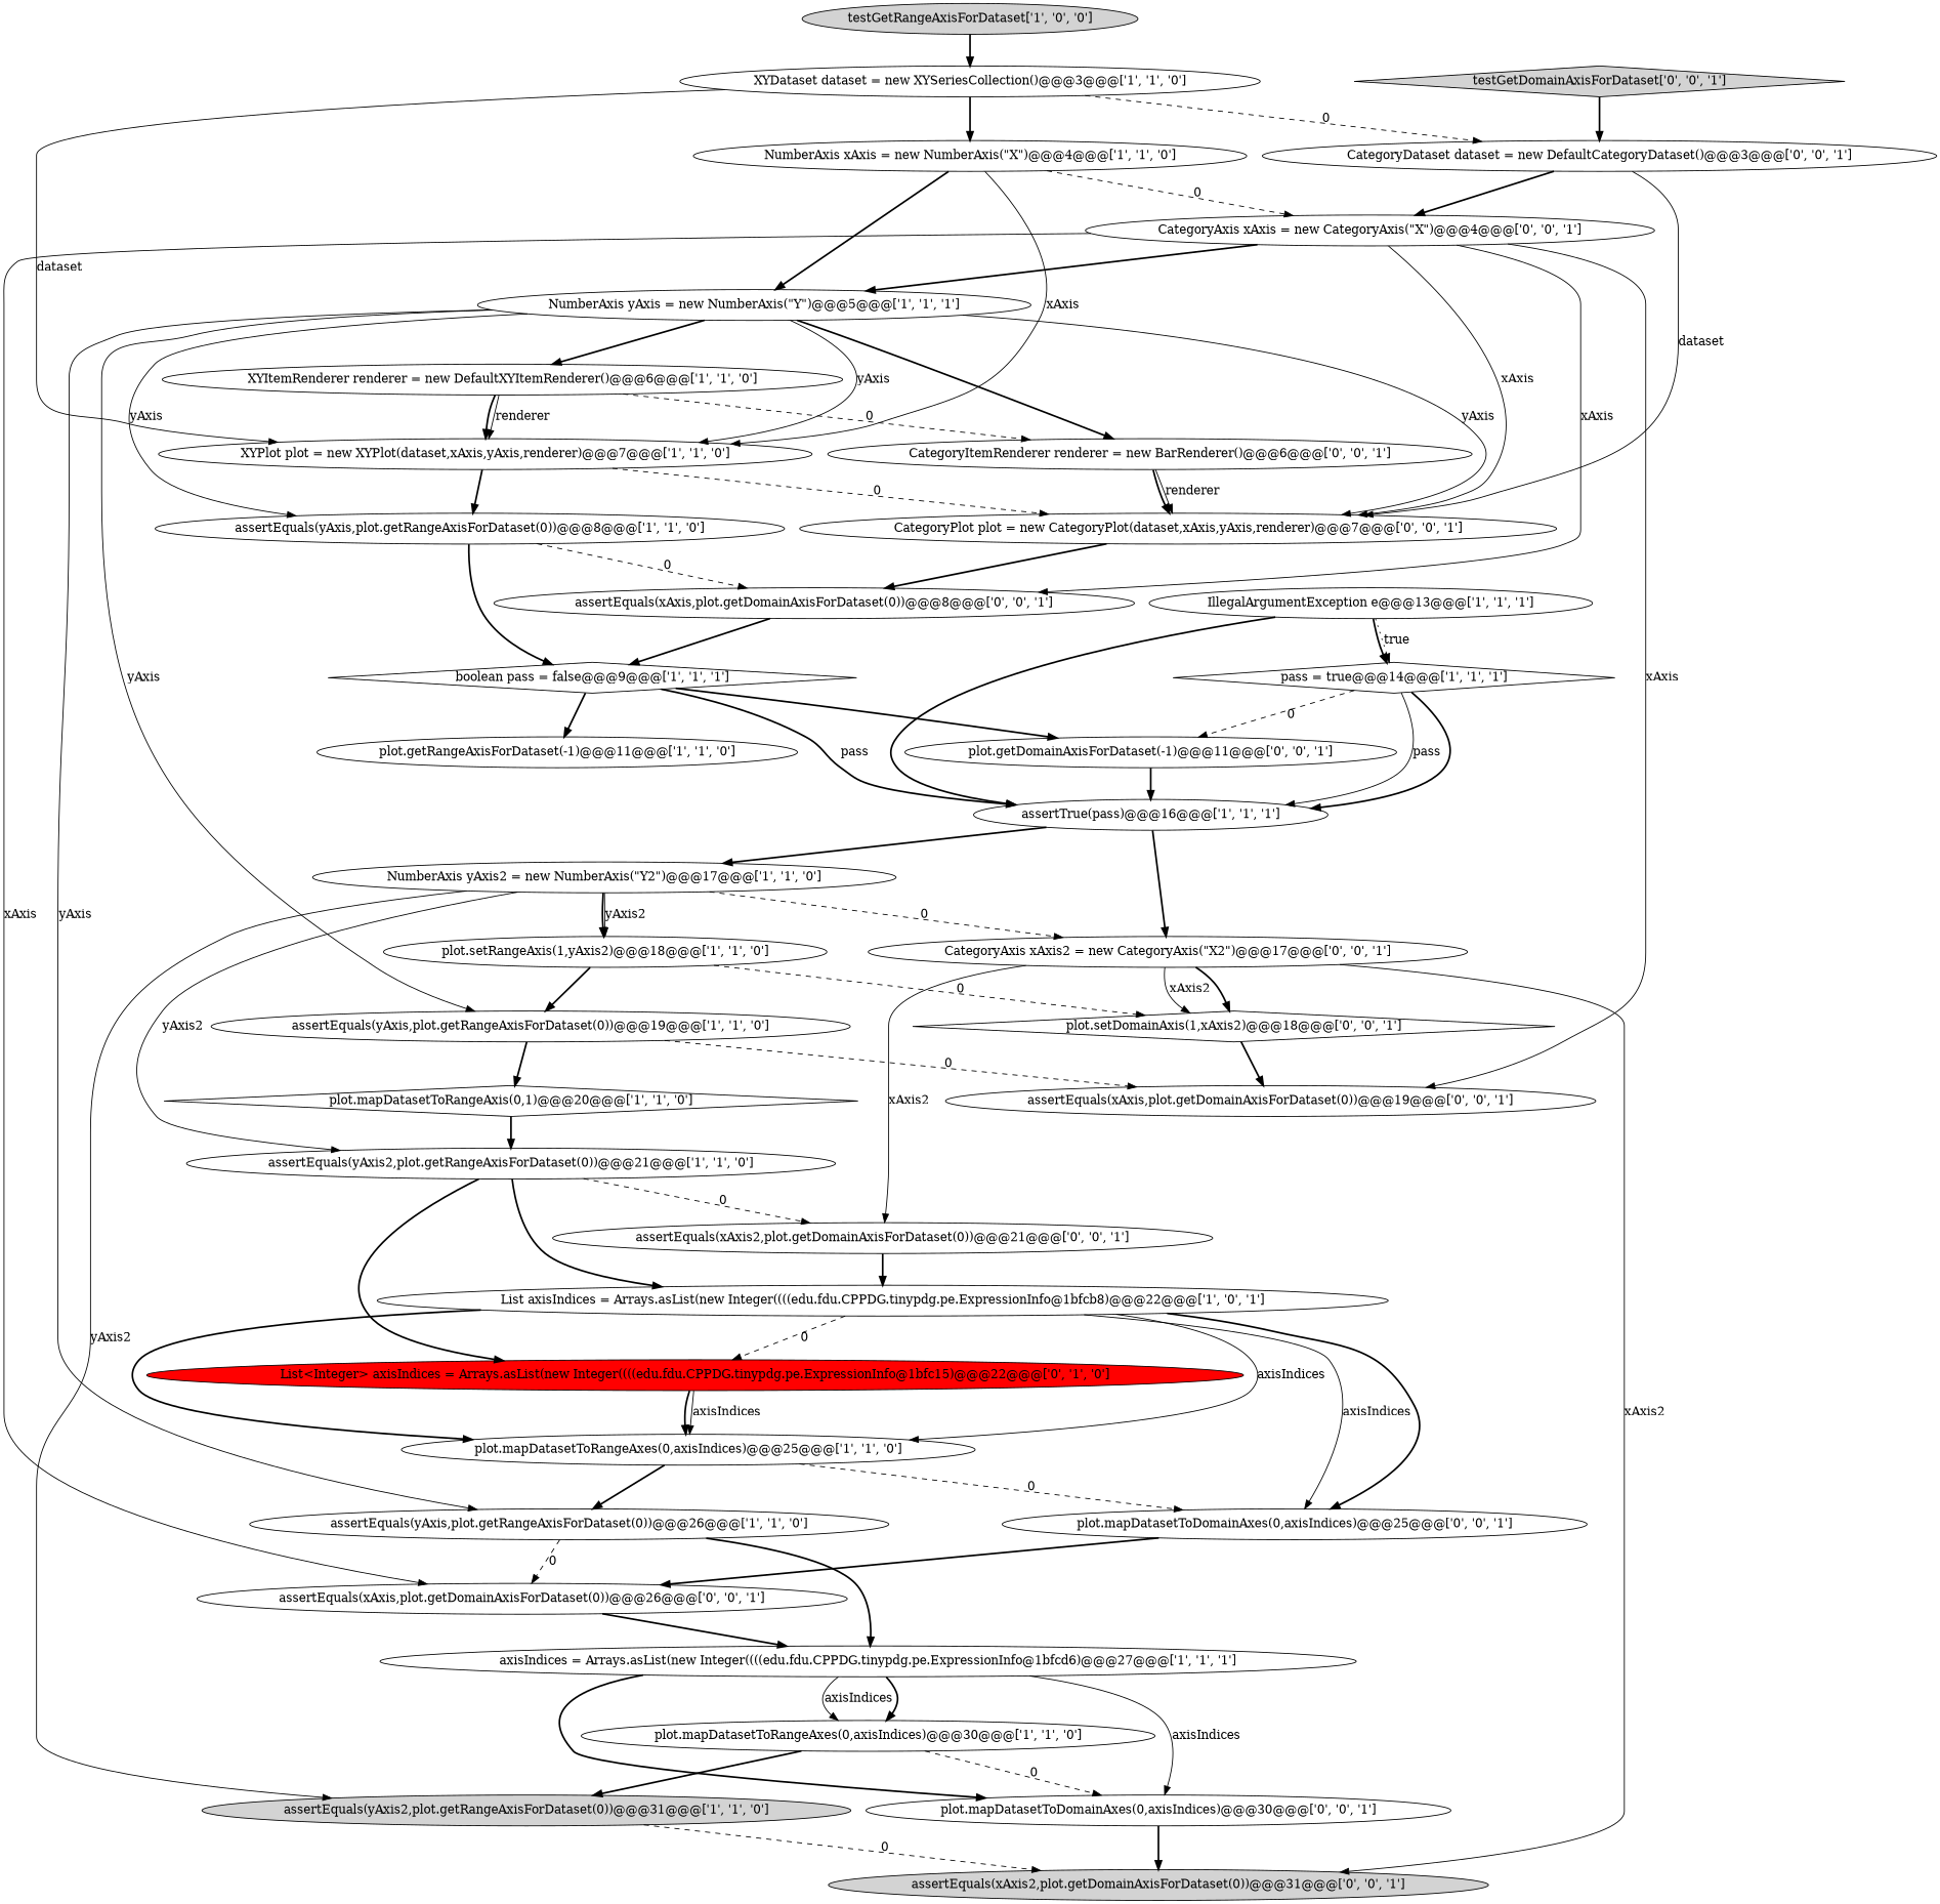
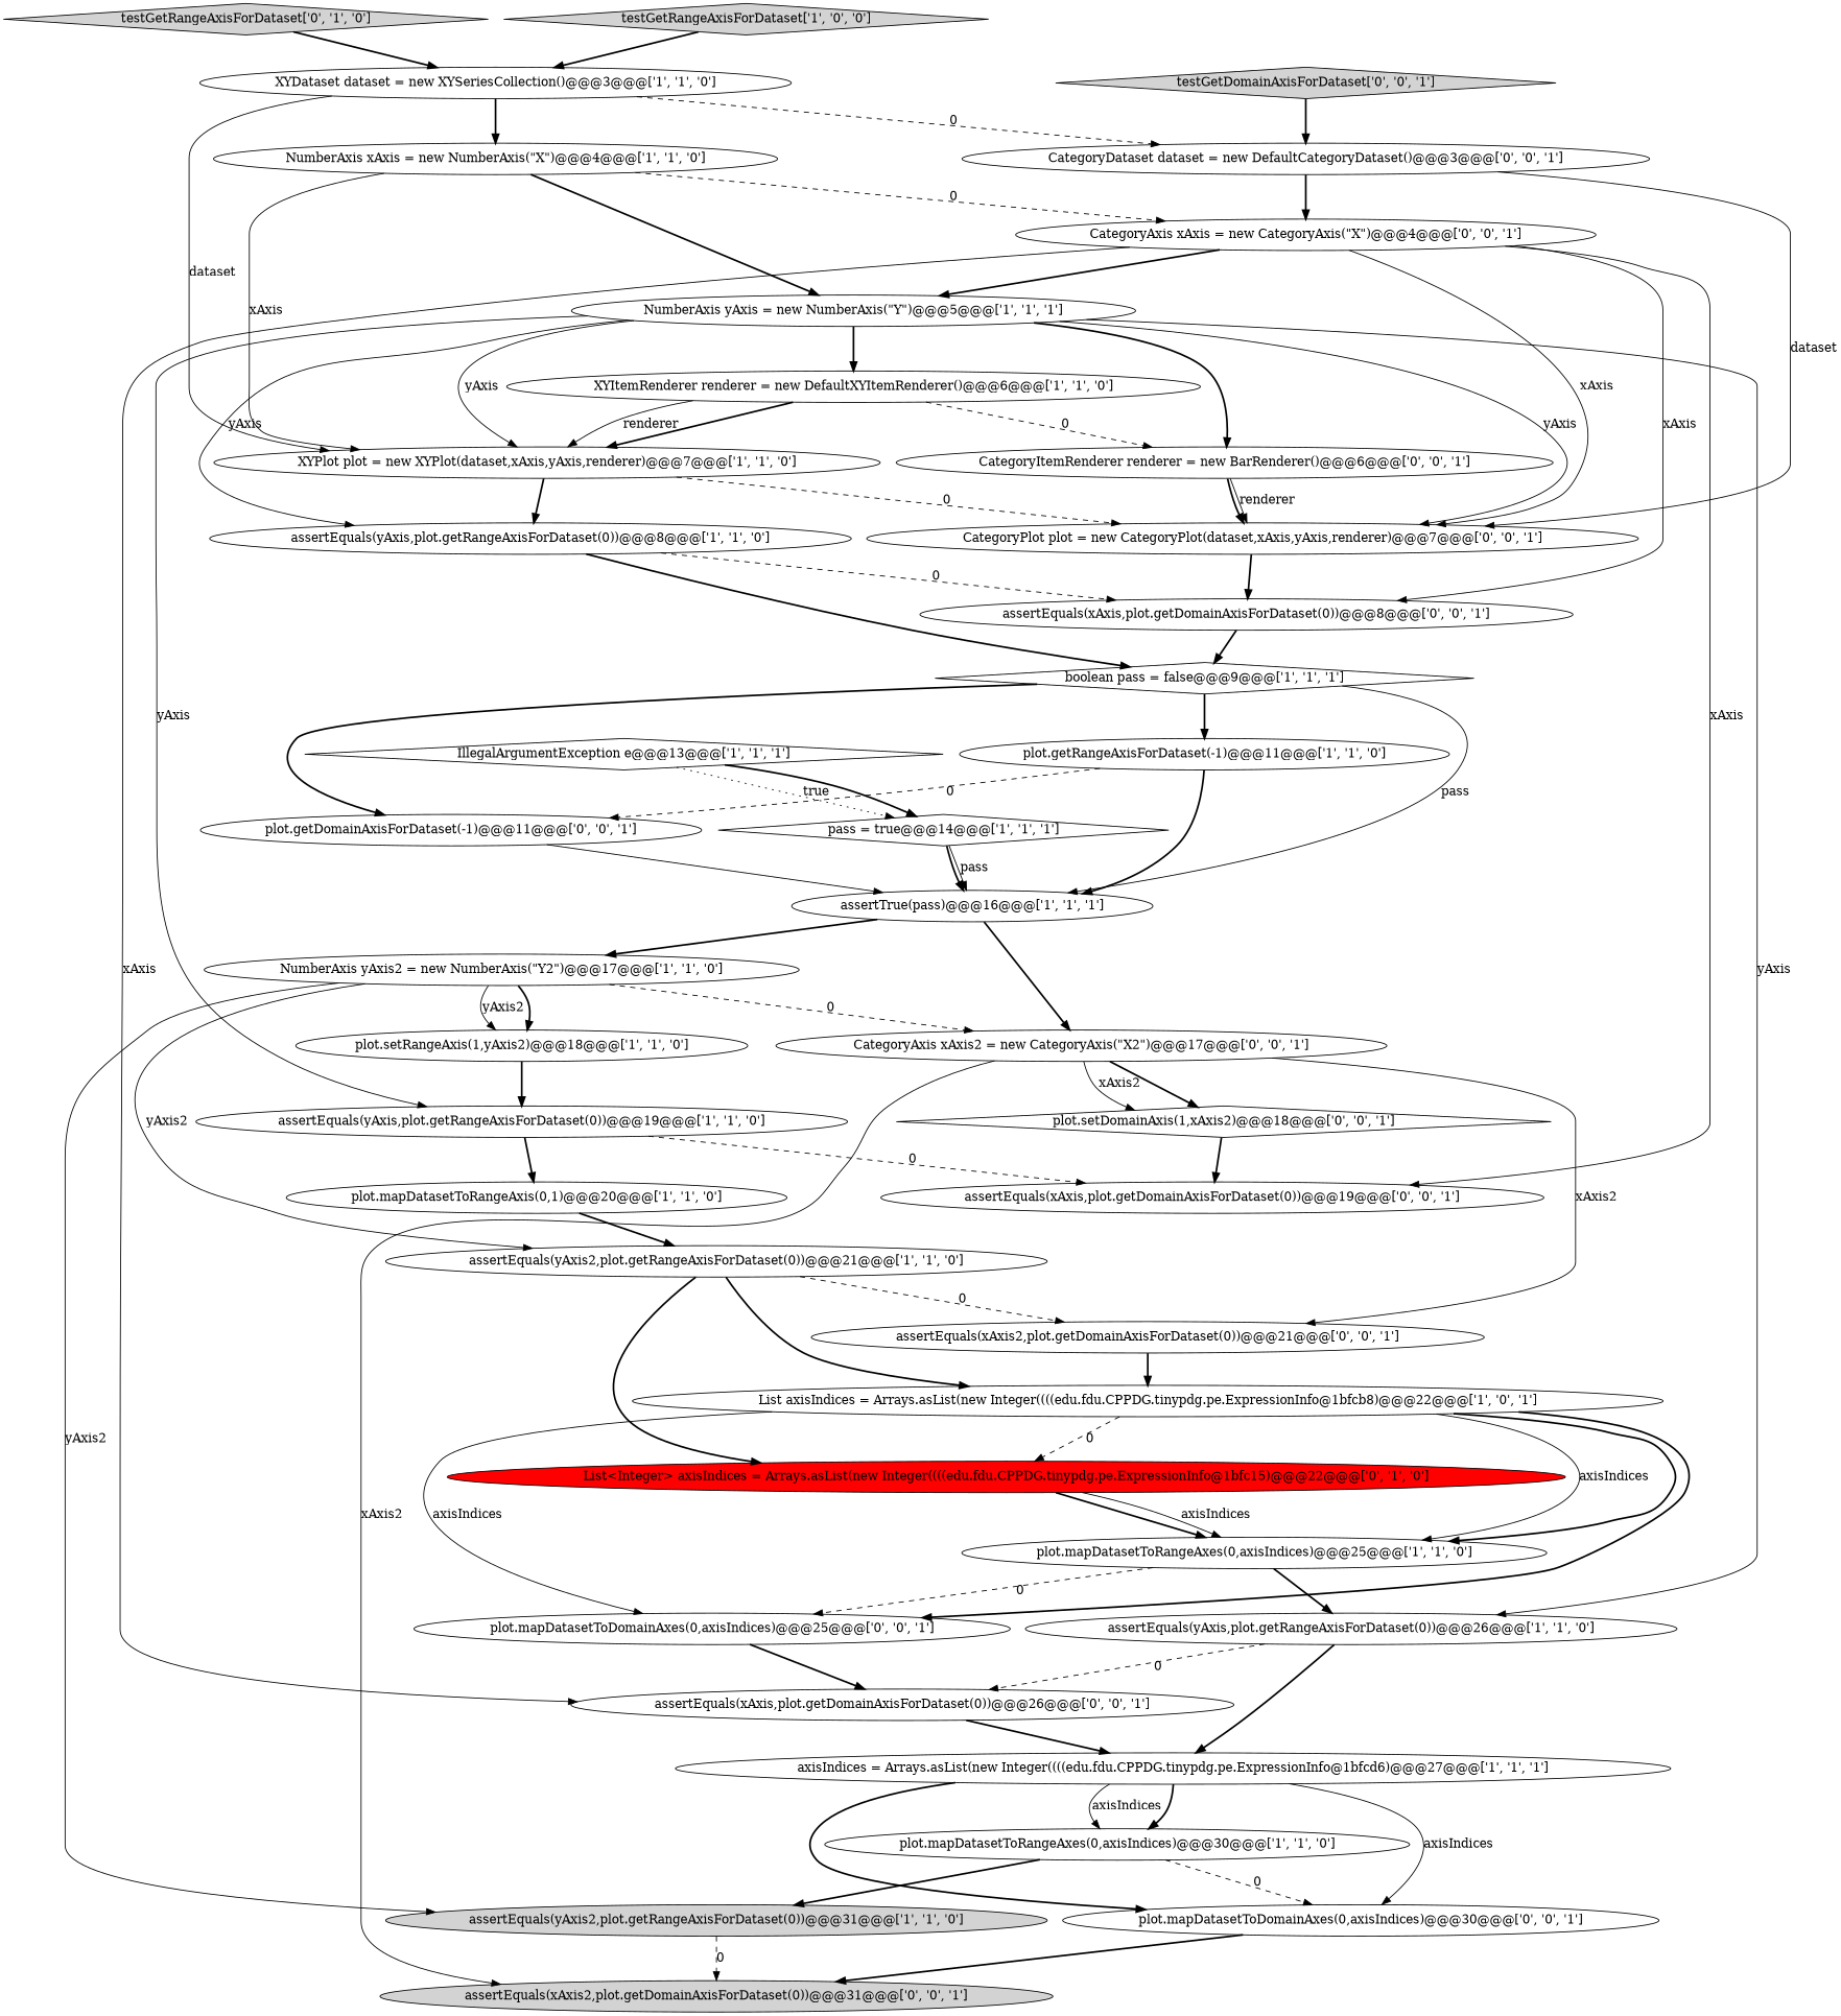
  digraph {
    node [fillcolor=white shape=ellipse style=filled]
    edge [style=bold]
    n1 [label="plot.mapDatasetToDomainAxes(0,axisIndices)@@@25@@@['0', '0', '1']"]
    n2 [label="assertEquals(xAxis,plot.getDomainAxisForDataset(0))@@@26@@@['0', '0', '1']"]
    n3 [label="axisIndices = Arrays.asList(new Integer((((edu.fdu.CPPDG.tinypdg.pe.ExpressionInfo@1bfcd6)@@@27@@@['1', '1', '1']"]
    n4 [label="assertEquals(yAxis,plot.getRangeAxisForDataset(0))@@@26@@@['1', '1', '0']"]
    n5 [label="plot.mapDatasetToRangeAxes(0,axisIndices)@@@30@@@['1', '1', '0']"]
    n6 [label="plot.mapDatasetToDomainAxes(0,axisIndices)@@@30@@@['0', '0', '1']"]
    n7 [label="plot.getRangeAxisForDataset(-1)@@@11@@@['1', '1', '0']"]
    n8 [label="assertTrue(pass)@@@16@@@['1', '1', '1']"]
    n9 [label="plot.getDomainAxisForDataset(-1)@@@11@@@['0', '0', '1']"]
    n10 [label="NumberAxis yAxis2 = new NumberAxis(\"Y2\")@@@17@@@['1', '1', '0']"]
    n11 [label="CategoryAxis xAxis2 = new CategoryAxis(\"X2\")@@@17@@@['0', '0', '1']"]
    n12 [label="pass = true@@@14@@@['1', '1', '1']" shape=diamond]
    n13 [label="plot.setDomainAxis(1,xAxis2)@@@18@@@['0', '0', '1']" shape=diamond]
    n14 [label="assertEquals(xAxis,plot.getDomainAxisForDataset(0))@@@19@@@['0', '0', '1']"]
    n15 [label="assertEquals(yAxis2,plot.getRangeAxisForDataset(0))@@@21@@@['1', '1', '0']"]
    n16 [label="plot.setRangeAxis(1,yAxis2)@@@18@@@['1', '1', '0']"]
    n17 [fillcolor=lightgray label="assertEquals(yAxis2,plot.getRangeAxisForDataset(0))@@@31@@@['1', '1', '0']"]
    n18 [label="assertEquals(xAxis2,plot.getDomainAxisForDataset(0))@@@21@@@['0', '0', '1']"]
    n19 [label="List axisIndices = Arrays.asList(new Integer((((edu.fdu.CPPDG.tinypdg.pe.ExpressionInfo@1bfcb8)@@@22@@@['1', '0', '1']"]
    n20 [fillcolor=red label="List<Integer> axisIndices = Arrays.asList(new Integer((((edu.fdu.CPPDG.tinypdg.pe.ExpressionInfo@1bfc15)@@@22@@@['0', '1', '0']"]
    n21 [fillcolor=lightgray label="assertEquals(xAxis2,plot.getDomainAxisForDataset(0))@@@31@@@['0', '0', '1']"]
    n22 [label="assertEquals(yAxis,plot.getRangeAxisForDataset(0))@@@19@@@['1', '1', '0']"]
    n23 [label="XYPlot plot = new XYPlot(dataset,xAxis,yAxis,renderer)@@@7@@@['1', '1', '0']"]
    n24 [label="assertEquals(yAxis,plot.getRangeAxisForDataset(0))@@@8@@@['1', '1', '0']"]
    n25 [label="CategoryPlot plot = new CategoryPlot(dataset,xAxis,yAxis,renderer)@@@7@@@['0', '0', '1']"]
    n26 [label="assertEquals(xAxis,plot.getDomainAxisForDataset(0))@@@8@@@['0', '0', '1']"]
    n27 [label="boolean pass = false@@@9@@@['1', '1', '1']" shape=diamond]
    n28 [label="plot.mapDatasetToRangeAxes(0,axisIndices)@@@25@@@['1', '1', '0']"]
    n29 [label="XYItemRenderer renderer = new DefaultXYItemRenderer()@@@6@@@['1', '1', '0']"]
    n30 [label="CategoryItemRenderer renderer = new BarRenderer()@@@6@@@['0', '0', '1']"]
    n31 [fillcolor=lightgray label="testGetDomainAxisForDataset['0', '0', '1']" shape=diamond]
    n32 [label="CategoryDataset dataset = new DefaultCategoryDataset()@@@3@@@['0', '0', '1']"]
    n33 [label="CategoryAxis xAxis = new CategoryAxis(\"X\")@@@4@@@['0', '0', '1']"]
-   n34 [label="plot.mapDatasetToRangeAxis(0,1)@@@20@@@['1', '1', '0']" shape=diamond]
-   n35 [label="IllegalArgumentException e@@@13@@@['1', '1', '1']"]
+   n34 [label="plot.mapDatasetToRangeAxis(0,1)@@@20@@@['1', '1', '0']"]
+   n35 [label="IllegalArgumentException e@@@13@@@['1', '1', '1']" shape=diamond]
    n36 [label="NumberAxis yAxis = new NumberAxis(\"Y\")@@@5@@@['1', '1', '1']"]
    n37 [label="NumberAxis xAxis = new NumberAxis(\"X\")@@@4@@@['1', '1', '0']"]
    n38 [label="XYDataset dataset = new XYSeriesCollection()@@@3@@@['1', '1', '0']"]
-   n40 [fillcolor=lightgray label="testGetRangeAxisForDataset['1', '0', '0']"]
+   n39 [fillcolor=lightgray label="testGetRangeAxisForDataset['0', '1', '0']" shape=diamond]
+   n40 [fillcolor=lightgray label="testGetRangeAxisForDataset['1', '0', '0']" shape=diamond]
    n1 -> n2
    n2 -> n3
    n3 -> n5
    n3 -> n5 [label=axisIndices style=solid]
    n3 -> n6
    n3 -> n6 [label=axisIndices style=solid]
    n4 -> n2 [label=0 style=dashed]
    n4 -> n3
    n5 -> n6 [label=0 style=dashed]
    n5 -> n17
    n6 -> n21
-   n35 -> n8
-   n12 -> n9 [label=0 style=dashed]
+   n7 -> n8
+   n7 -> n9 [label=0 style=dashed]
    n8 -> n10
    n8 -> n11
-   n9 -> n8
+   n9 -> n8 [style=solid]
    n10 -> n11 [label=0 style=dashed]
    n10 -> n15 [label=yAxis2 style=solid]
    n10 -> n16
    n10 -> n16 [label=yAxis2 style=solid]
    n10 -> n17 [label=yAxis2 style=solid]
    n11 -> n13
    n11 -> n13 [label=xAxis2 style=solid]
    n11 -> n18 [label=xAxis2 style=solid]
    n11 -> n21 [label=xAxis2 style=solid]
    n12 -> n8 [label=pass style=solid]
    n12 -> n8
    n13 -> n14
    n15 -> n18 [label=0 style=dashed]
    n15 -> n19
    n15 -> n20
-   n16 -> n13 [label=0 style=dashed]
    n16 -> n22
    n17 -> n21 [label=0 style=dashed]
    n18 -> n19
    n19 -> n1 [label=axisIndices style=solid]
    n19 -> n1
    n19 -> n20 [label=0 style=dashed]
    n19 -> n28
    n19 -> n28 [label=axisIndices style=solid]
    n20 -> n28
    n20 -> n28 [label=axisIndices style=solid]
    n22 -> n14 [label=0 style=dashed]
    n22 -> n34
    n23 -> n24
    n23 -> n25 [label=0 style=dashed]
    n24 -> n26 [label=0 style=dashed]
    n24 -> n27
    n25 -> n26
    n26 -> n27
    n27 -> n7
-   n27 -> n8 [label=pass]
+   n27 -> n8 [label=pass style=solid]
    n27 -> n9
    n28 -> n1 [label=0 style=dashed]
    n28 -> n4
    n29 -> n23
    n29 -> n23 [label=renderer style=solid]
    n29 -> n30 [label=0 style=dashed]
    n30 -> n25
    n30 -> n25 [label=renderer style=solid]
    n31 -> n32
    n32 -> n25 [label=dataset style=solid]
    n32 -> n33
    n33 -> n2 [label=xAxis style=solid]
    n33 -> n14 [label=xAxis style=solid]
    n33 -> n25 [label=xAxis style=solid]
    n33 -> n26 [label=xAxis style=solid]
    n33 -> n36
    n34 -> n15
    n35 -> n12 [label=true style=dotted]
    n35 -> n12
    n36 -> n4 [label=yAxis style=solid]
    n36 -> n22 [label=yAxis style=solid]
    n36 -> n23 [label=yAxis style=solid]
    n36 -> n24 [label=yAxis style=solid]
    n36 -> n25 [label=yAxis style=solid]
    n36 -> n29
    n36 -> n30
    n37 -> n23 [label=xAxis style=solid]
    n37 -> n33 [label=0 style=dashed]
    n37 -> n36
    n38 -> n23 [label=dataset style=solid]
    n38 -> n32 [label=0 style=dashed]
    n38 -> n37
+   n39 -> n38
    n40 -> n38
  }
